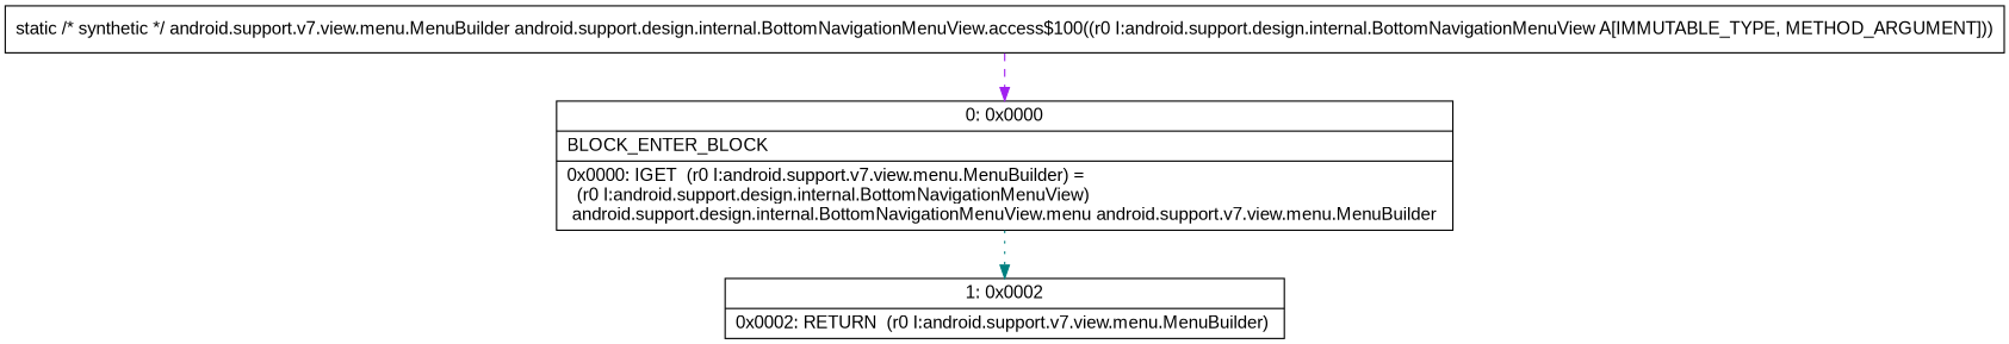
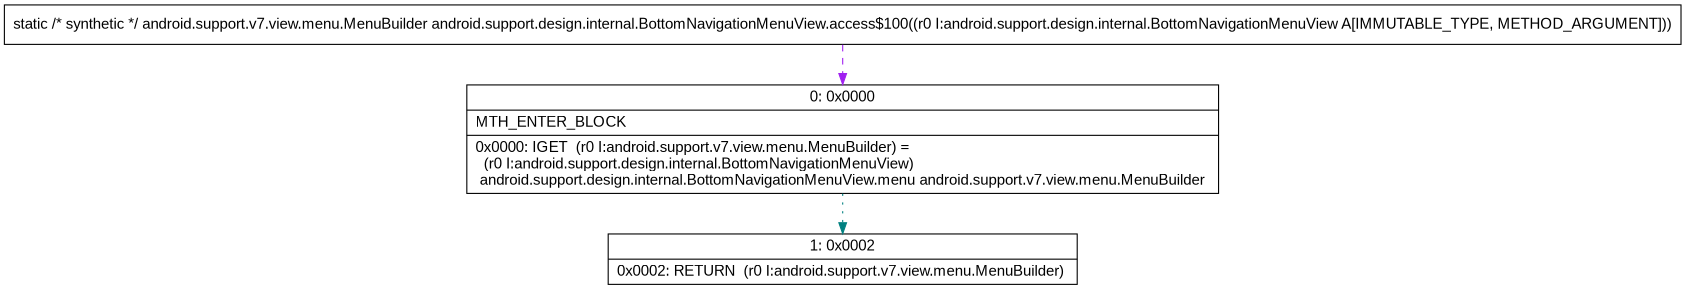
  digraph {
    fontname="Liberation Sans"
    node [shape=record fontname="Liberation Sans"]
    edge [fontname="Liberation Sans"]
-   n1 [label="{0\:\ 0x0000|BLOCK_ENTER_BLOCK\l|0x0000: IGET  (r0 I:android.support.v7.view.menu.MenuBuilder) = \l  (r0 I:android.support.design.internal.BottomNavigationMenuView)\l android.support.design.internal.BottomNavigationMenuView.menu android.support.v7.view.menu.MenuBuilder \l}"]
+   n1 [label="{0\:\ 0x0000|MTH_ENTER_BLOCK\l|0x0000: IGET  (r0 I:android.support.v7.view.menu.MenuBuilder) = \l  (r0 I:android.support.design.internal.BottomNavigationMenuView)\l android.support.design.internal.BottomNavigationMenuView.menu android.support.v7.view.menu.MenuBuilder \l}"]
    n2 [label="{1\:\ 0x0002|0x0002: RETURN  (r0 I:android.support.v7.view.menu.MenuBuilder) \l}"]
    n3 [label="{static \/* synthetic *\/ android.support.v7.view.menu.MenuBuilder android.support.design.internal.BottomNavigationMenuView.access$100((r0 I:android.support.design.internal.BottomNavigationMenuView A[IMMUTABLE_TYPE, METHOD_ARGUMENT])) }"]
    n1 -> n2 [color=teal style=dotted]
    n3 -> n1 [color=purple style=dashed]
  }
